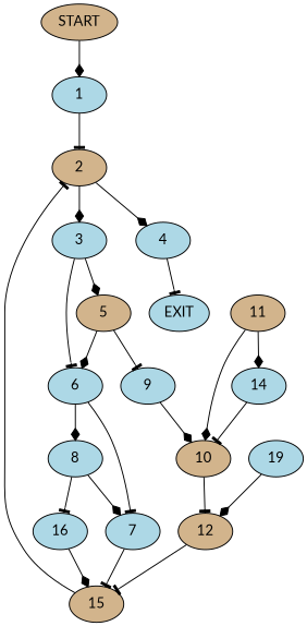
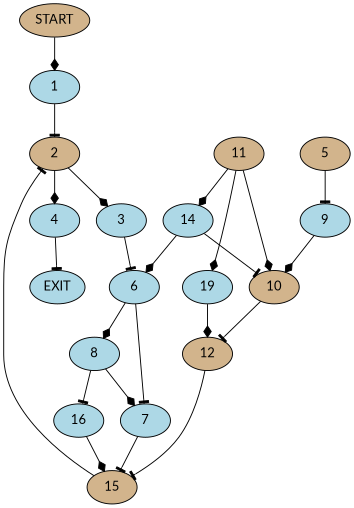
  digraph {
    fontname=Lato
    node [fillcolor=lightblue fontname=Lato style=filled]
    edge [arrowhead=diamond fontname=Lato]
    n1 [fillcolor=tan label=START]
    1
    2 [fillcolor=tan]
    n4 [label=EXIT]
    3
    4
    5 [fillcolor=tan]
    6
    9
    7
    8
    10 [fillcolor=tan]
    15 [fillcolor=tan]
    16
    12 [fillcolor=tan]
    11 [fillcolor=tan]
    n17 [label=19]
    14
    n1 -> 1
    1 -> 2 [arrowhead=tee]
    2 -> 3
    2 -> 4
-   3 -> 5
    3 -> 6 [arrowhead=tee]
    4 -> n4 [arrowhead=tee]
-   5 -> 6
+   14 -> 6
    5 -> 9 [arrowhead=tee]
    6 -> 7 [arrowhead=tee]
    6 -> 8
    9 -> 10
    7 -> 15 [arrowhead=tee]
    8 -> 7
    8 -> 16 [arrowhead=tee]
    10 -> 12 [arrowhead=tee]
    15 -> 2 [arrowhead=tee]
    16 -> 15
    12 -> 15 [arrowhead=tee]
    11 -> 10
+   11 -> n17
    11 -> 14
    n17 -> 12
    14 -> 10 [arrowhead=tee]
  }
